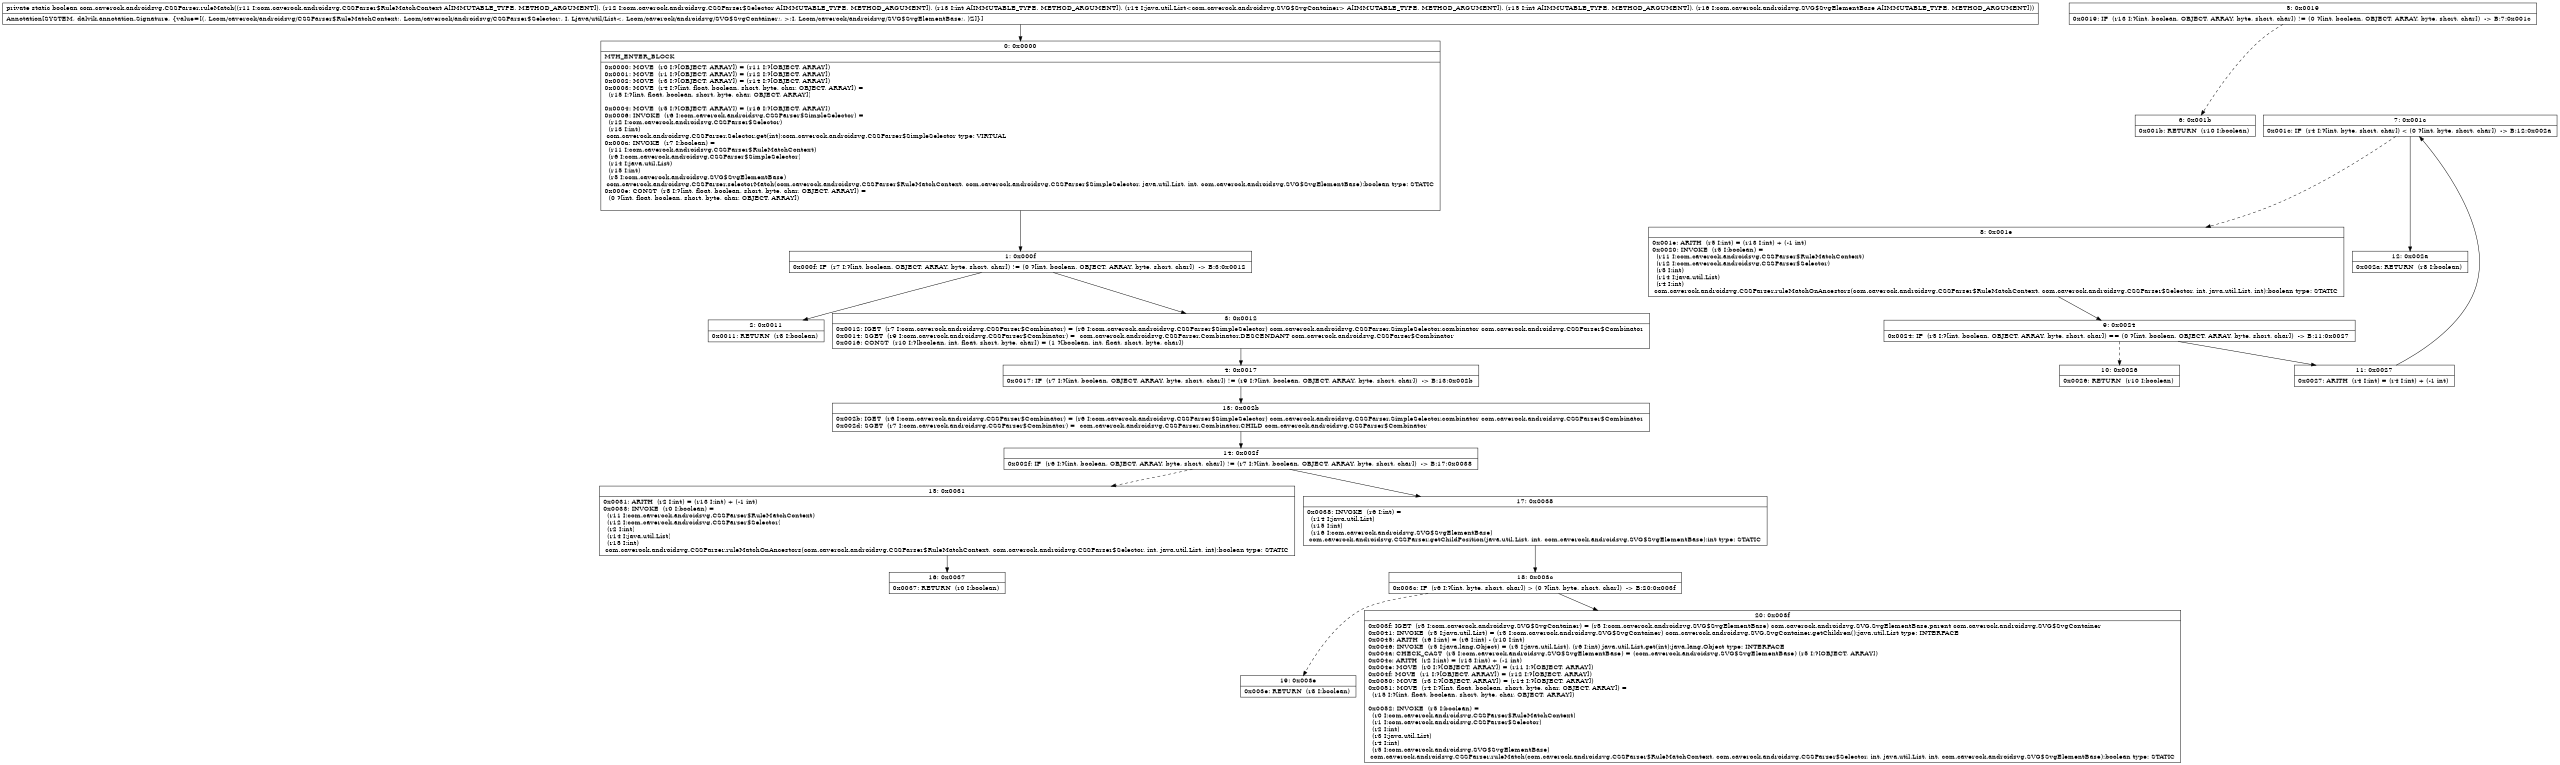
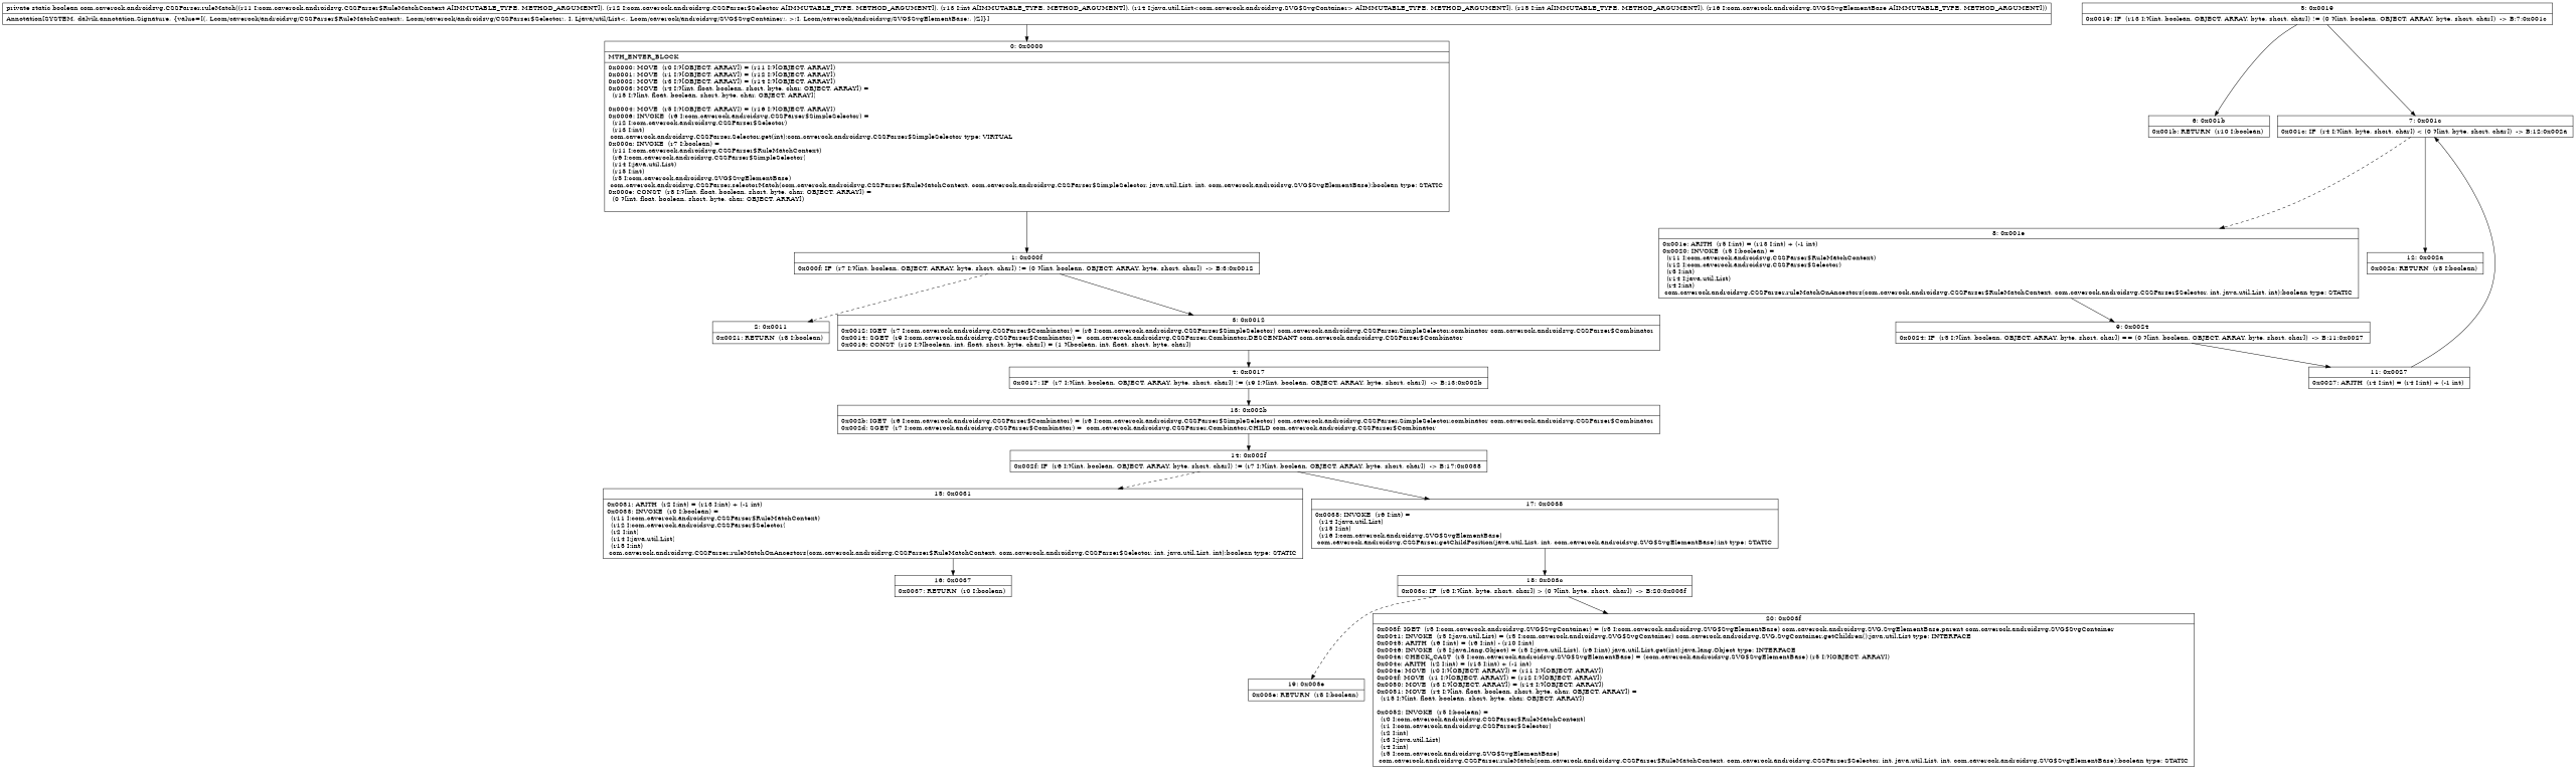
  digraph {
    node [shape=record]
    n1 [label="{0\:\ 0x0000|MTH_ENTER_BLOCK\l|0x0000: MOVE  (r0 I:?[OBJECT, ARRAY]) = (r11 I:?[OBJECT, ARRAY]) \l0x0001: MOVE  (r1 I:?[OBJECT, ARRAY]) = (r12 I:?[OBJECT, ARRAY]) \l0x0002: MOVE  (r3 I:?[OBJECT, ARRAY]) = (r14 I:?[OBJECT, ARRAY]) \l0x0003: MOVE  (r4 I:?[int, float, boolean, short, byte, char, OBJECT, ARRAY]) = \l  (r15 I:?[int, float, boolean, short, byte, char, OBJECT, ARRAY])\l \l0x0004: MOVE  (r5 I:?[OBJECT, ARRAY]) = (r16 I:?[OBJECT, ARRAY]) \l0x0006: INVOKE  (r6 I:com.caverock.androidsvg.CSSParser$SimpleSelector) = \l  (r12 I:com.caverock.androidsvg.CSSParser$Selector)\l  (r13 I:int)\l com.caverock.androidsvg.CSSParser.Selector.get(int):com.caverock.androidsvg.CSSParser$SimpleSelector type: VIRTUAL \l0x000a: INVOKE  (r7 I:boolean) = \l  (r11 I:com.caverock.androidsvg.CSSParser$RuleMatchContext)\l  (r6 I:com.caverock.androidsvg.CSSParser$SimpleSelector)\l  (r14 I:java.util.List)\l  (r15 I:int)\l  (r5 I:com.caverock.androidsvg.SVG$SvgElementBase)\l com.caverock.androidsvg.CSSParser.selectorMatch(com.caverock.androidsvg.CSSParser$RuleMatchContext, com.caverock.androidsvg.CSSParser$SimpleSelector, java.util.List, int, com.caverock.androidsvg.SVG$SvgElementBase):boolean type: STATIC \l0x000e: CONST  (r8 I:?[int, float, boolean, short, byte, char, OBJECT, ARRAY]) = \l  (0 ?[int, float, boolean, short, byte, char, OBJECT, ARRAY])\l \l}"]
    n2 [label="{1\:\ 0x000f|0x000f: IF  (r7 I:?[int, boolean, OBJECT, ARRAY, byte, short, char]) != (0 ?[int, boolean, OBJECT, ARRAY, byte, short, char])  \-\> B:3:0x0012 \l}"]
-   n3 [label="{2\:\ 0x0011|0x0011: RETURN  (r8 I:boolean) \l}"]
+   n3 [label="{2\:\ 0x0011|0x0021: RETURN  (r8 I:boolean) \l}"]
    n4 [label="{3\:\ 0x0012|0x0012: IGET  (r7 I:com.caverock.androidsvg.CSSParser$Combinator) = (r6 I:com.caverock.androidsvg.CSSParser$SimpleSelector) com.caverock.androidsvg.CSSParser.SimpleSelector.combinator com.caverock.androidsvg.CSSParser$Combinator \l0x0014: SGET  (r9 I:com.caverock.androidsvg.CSSParser$Combinator) =  com.caverock.androidsvg.CSSParser.Combinator.DESCENDANT com.caverock.androidsvg.CSSParser$Combinator \l0x0016: CONST  (r10 I:?[boolean, int, float, short, byte, char]) = (1 ?[boolean, int, float, short, byte, char]) \l}"]
    n5 [label="{4\:\ 0x0017|0x0017: IF  (r7 I:?[int, boolean, OBJECT, ARRAY, byte, short, char]) != (r9 I:?[int, boolean, OBJECT, ARRAY, byte, short, char])  \-\> B:13:0x002b \l}"]
    n6 [label="{13\:\ 0x002b|0x002b: IGET  (r6 I:com.caverock.androidsvg.CSSParser$Combinator) = (r6 I:com.caverock.androidsvg.CSSParser$SimpleSelector) com.caverock.androidsvg.CSSParser.SimpleSelector.combinator com.caverock.androidsvg.CSSParser$Combinator \l0x002d: SGET  (r7 I:com.caverock.androidsvg.CSSParser$Combinator) =  com.caverock.androidsvg.CSSParser.Combinator.CHILD com.caverock.androidsvg.CSSParser$Combinator \l}"]
    n7 [label="{5\:\ 0x0019|0x0019: IF  (r13 I:?[int, boolean, OBJECT, ARRAY, byte, short, char]) != (0 ?[int, boolean, OBJECT, ARRAY, byte, short, char])  \-\> B:7:0x001c \l}"]
    n8 [label="{6\:\ 0x001b|0x001b: RETURN  (r10 I:boolean) \l}"]
    n9 [label="{7\:\ 0x001c|0x001c: IF  (r4 I:?[int, byte, short, char]) \< (0 ?[int, byte, short, char])  \-\> B:12:0x002a \l}"]
    n10 [label="{14\:\ 0x002f|0x002f: IF  (r6 I:?[int, boolean, OBJECT, ARRAY, byte, short, char]) != (r7 I:?[int, boolean, OBJECT, ARRAY, byte, short, char])  \-\> B:17:0x0038 \l}"]
    n11 [label="{8\:\ 0x001e|0x001e: ARITH  (r5 I:int) = (r13 I:int) + (\-1 int) \l0x0020: INVOKE  (r5 I:boolean) = \l  (r11 I:com.caverock.androidsvg.CSSParser$RuleMatchContext)\l  (r12 I:com.caverock.androidsvg.CSSParser$Selector)\l  (r5 I:int)\l  (r14 I:java.util.List)\l  (r4 I:int)\l com.caverock.androidsvg.CSSParser.ruleMatchOnAncestors(com.caverock.androidsvg.CSSParser$RuleMatchContext, com.caverock.androidsvg.CSSParser$Selector, int, java.util.List, int):boolean type: STATIC \l}"]
    n12 [label="{12\:\ 0x002a|0x002a: RETURN  (r8 I:boolean) \l}"]
    n13 [label="{9\:\ 0x0024|0x0024: IF  (r5 I:?[int, boolean, OBJECT, ARRAY, byte, short, char]) == (0 ?[int, boolean, OBJECT, ARRAY, byte, short, char])  \-\> B:11:0x0027 \l}"]
-   n14 [label="{10\:\ 0x0026|0x0026: RETURN  (r10 I:boolean) \l}"]
    n15 [label="{11\:\ 0x0027|0x0027: ARITH  (r4 I:int) = (r4 I:int) + (\-1 int) \l}"]
    n16 [label="{15\:\ 0x0031|0x0031: ARITH  (r2 I:int) = (r13 I:int) + (\-1 int) \l0x0033: INVOKE  (r0 I:boolean) = \l  (r11 I:com.caverock.androidsvg.CSSParser$RuleMatchContext)\l  (r12 I:com.caverock.androidsvg.CSSParser$Selector)\l  (r2 I:int)\l  (r14 I:java.util.List)\l  (r15 I:int)\l com.caverock.androidsvg.CSSParser.ruleMatchOnAncestors(com.caverock.androidsvg.CSSParser$RuleMatchContext, com.caverock.androidsvg.CSSParser$Selector, int, java.util.List, int):boolean type: STATIC \l}"]
    n17 [label="{17\:\ 0x0038|0x0038: INVOKE  (r6 I:int) = \l  (r14 I:java.util.List)\l  (r15 I:int)\l  (r16 I:com.caverock.androidsvg.SVG$SvgElementBase)\l com.caverock.androidsvg.CSSParser.getChildPosition(java.util.List, int, com.caverock.androidsvg.SVG$SvgElementBase):int type: STATIC \l}"]
    n18 [label="{16\:\ 0x0037|0x0037: RETURN  (r0 I:boolean) \l}"]
    n19 [label="{18\:\ 0x003c|0x003c: IF  (r6 I:?[int, byte, short, char]) \> (0 ?[int, byte, short, char])  \-\> B:20:0x003f \l}"]
    n20 [label="{19\:\ 0x003e|0x003e: RETURN  (r8 I:boolean) \l}"]
    n21 [label="{20\:\ 0x003f|0x003f: IGET  (r5 I:com.caverock.androidsvg.SVG$SvgContainer) = (r5 I:com.caverock.androidsvg.SVG$SvgElementBase) com.caverock.androidsvg.SVG.SvgElementBase.parent com.caverock.androidsvg.SVG$SvgContainer \l0x0041: INVOKE  (r5 I:java.util.List) = (r5 I:com.caverock.androidsvg.SVG$SvgContainer) com.caverock.androidsvg.SVG.SvgContainer.getChildren():java.util.List type: INTERFACE \l0x0045: ARITH  (r6 I:int) = (r6 I:int) \- (r10 I:int) \l0x0046: INVOKE  (r5 I:java.lang.Object) = (r5 I:java.util.List), (r6 I:int) java.util.List.get(int):java.lang.Object type: INTERFACE \l0x004a: CHECK_CAST  (r5 I:com.caverock.androidsvg.SVG$SvgElementBase) = (com.caverock.androidsvg.SVG$SvgElementBase) (r5 I:?[OBJECT, ARRAY]) \l0x004c: ARITH  (r2 I:int) = (r13 I:int) + (\-1 int) \l0x004e: MOVE  (r0 I:?[OBJECT, ARRAY]) = (r11 I:?[OBJECT, ARRAY]) \l0x004f: MOVE  (r1 I:?[OBJECT, ARRAY]) = (r12 I:?[OBJECT, ARRAY]) \l0x0050: MOVE  (r3 I:?[OBJECT, ARRAY]) = (r14 I:?[OBJECT, ARRAY]) \l0x0051: MOVE  (r4 I:?[int, float, boolean, short, byte, char, OBJECT, ARRAY]) = \l  (r15 I:?[int, float, boolean, short, byte, char, OBJECT, ARRAY])\l \l0x0052: INVOKE  (r5 I:boolean) = \l  (r0 I:com.caverock.androidsvg.CSSParser$RuleMatchContext)\l  (r1 I:com.caverock.androidsvg.CSSParser$Selector)\l  (r2 I:int)\l  (r3 I:java.util.List)\l  (r4 I:int)\l  (r5 I:com.caverock.androidsvg.SVG$SvgElementBase)\l com.caverock.androidsvg.CSSParser.ruleMatch(com.caverock.androidsvg.CSSParser$RuleMatchContext, com.caverock.androidsvg.CSSParser$Selector, int, java.util.List, int, com.caverock.androidsvg.SVG$SvgElementBase):boolean type: STATIC \l}"]
    n22 [label="{private static boolean com.caverock.androidsvg.CSSParser.ruleMatch((r11 I:com.caverock.androidsvg.CSSParser$RuleMatchContext A[IMMUTABLE_TYPE, METHOD_ARGUMENT]), (r12 I:com.caverock.androidsvg.CSSParser$Selector A[IMMUTABLE_TYPE, METHOD_ARGUMENT]), (r13 I:int A[IMMUTABLE_TYPE, METHOD_ARGUMENT]), (r14 I:java.util.List\<com.caverock.androidsvg.SVG$SvgContainer\> A[IMMUTABLE_TYPE, METHOD_ARGUMENT]), (r15 I:int A[IMMUTABLE_TYPE, METHOD_ARGUMENT]), (r16 I:com.caverock.androidsvg.SVG$SvgElementBase A[IMMUTABLE_TYPE, METHOD_ARGUMENT]))  | Annotation[SYSTEM, dalvik.annotation.Signature, \{value=[(, Lcom\/caverock\/androidsvg\/CSSParser$RuleMatchContext;, Lcom\/caverock\/androidsvg\/CSSParser$Selector;, I, Ljava\/util\/List\<, Lcom\/caverock\/androidsvg\/SVG$SvgContainer;, \>;I, Lcom\/caverock\/androidsvg\/SVG$SvgElementBase;, )Z]\}]\l}"]
    n1 -> n2
-   n2 -> n3 [style=solid]
+   n2 -> n3 [style=dashed]
    n2 -> n4
    n4 -> n5
    n5 -> n6
    n6 -> n10
-   n7 -> n8 [style=dashed]
+   n7 -> n8 [style=solid]
+   n7 -> n9
    n9 -> n11 [style=dashed]
    n9 -> n12
    n10 -> n16 [style=dashed]
    n10 -> n17
    n11 -> n13
-   n13 -> n14 [style=dashed]
    n13 -> n15
    n15 -> n9
    n16 -> n18
    n17 -> n19
    n19 -> n20 [style=dashed]
    n19 -> n21
    n22 -> n1
  }
